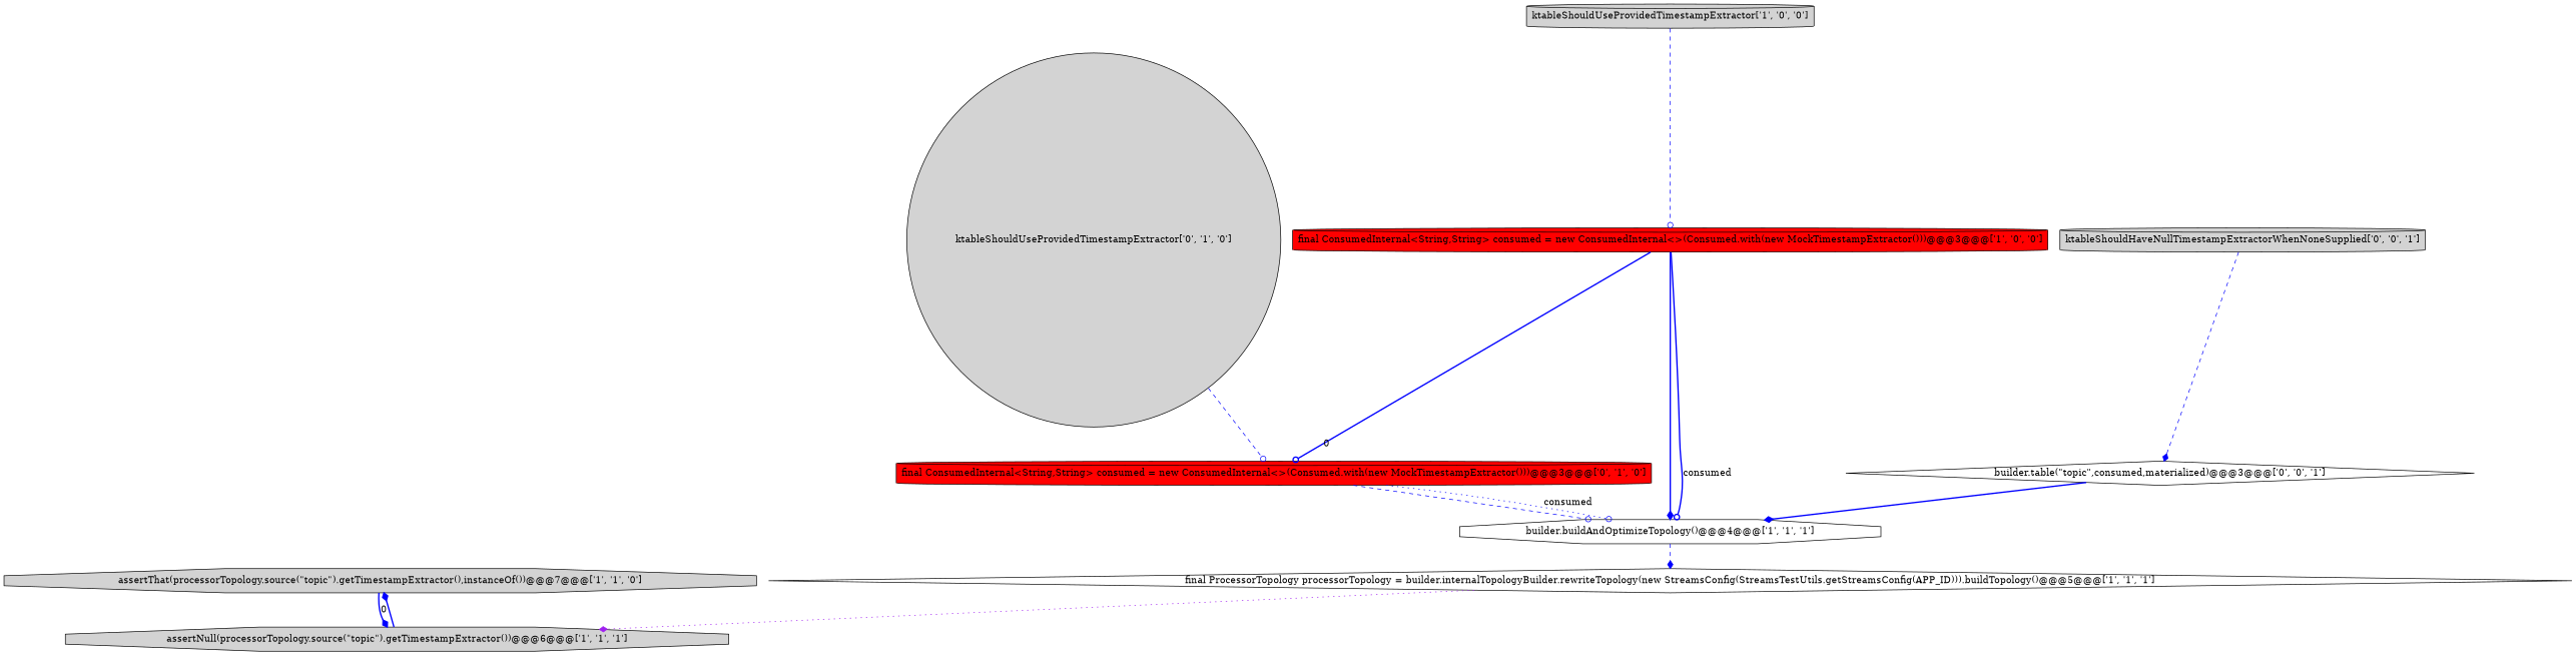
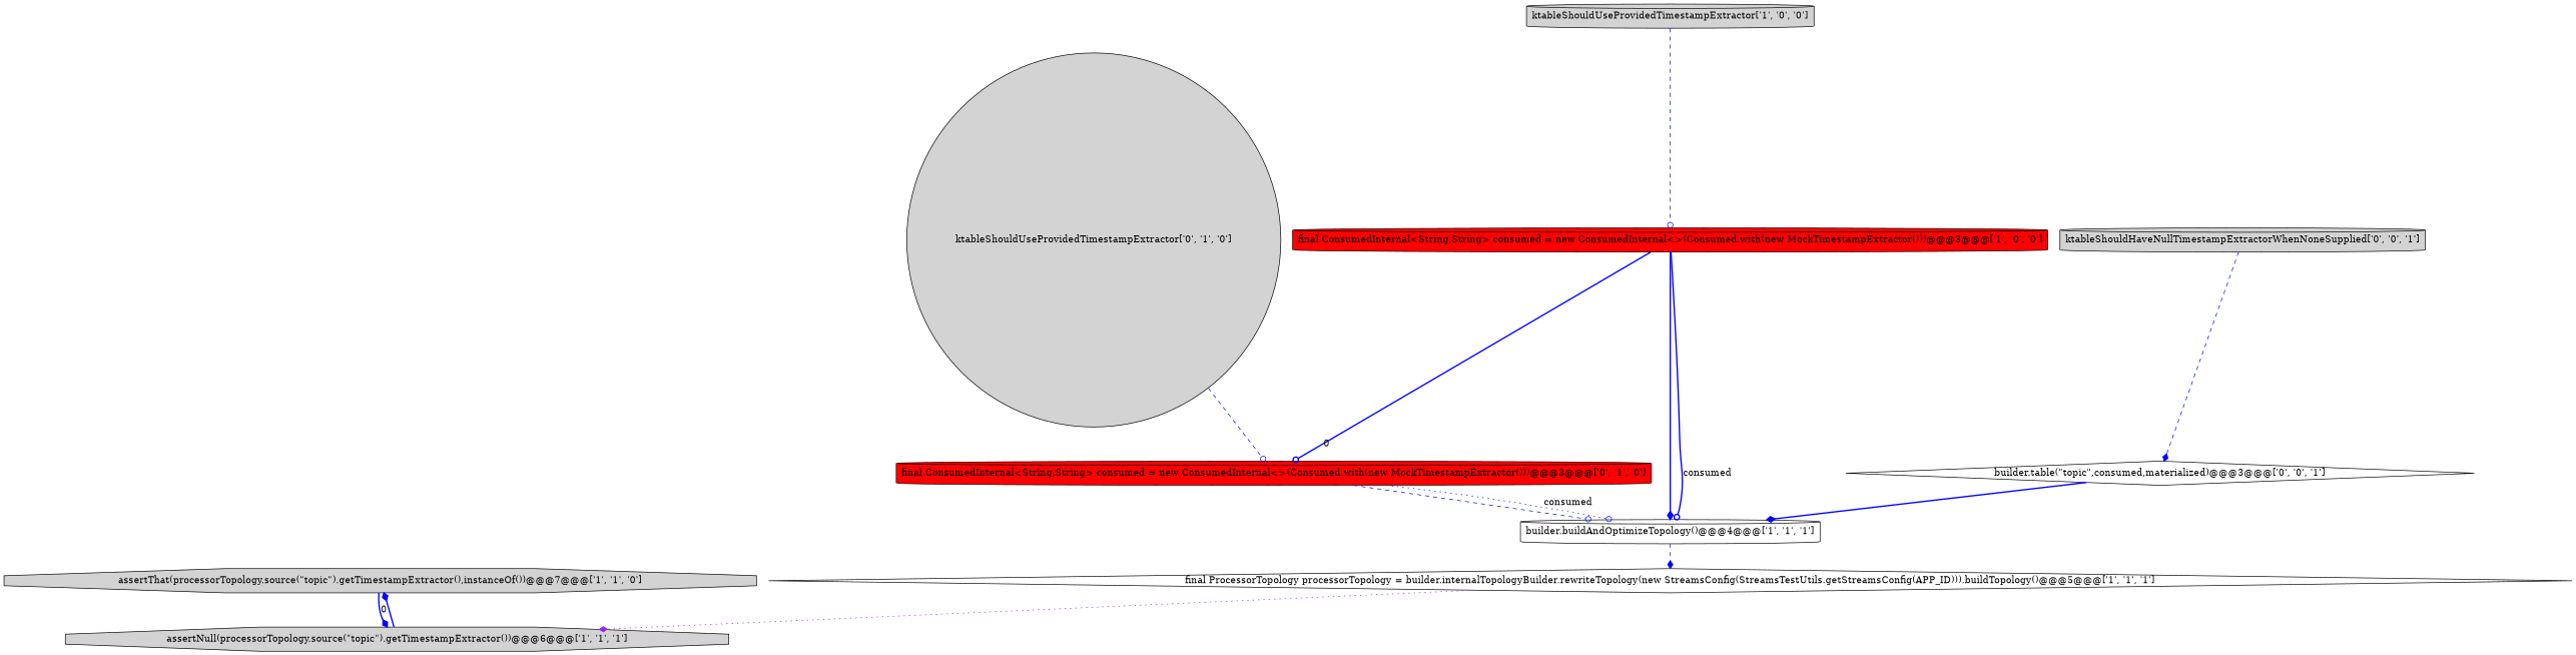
  digraph {
    node [fillcolor=lightgray shape=cylinder style=filled]
    edge [style=bold color=blue arrowhead=diamond]
    n1 [label="assertThat(processorTopology.source(\"topic\").getTimestampExtractor(),instanceOf())@@@7@@@['1', '1', '0']" shape=octagon]
    n2 [label="assertNull(processorTopology.source(\"topic\").getTimestampExtractor())@@@6@@@['1', '1', '1']" shape=octagon]
    n3 [fillcolor=red label="final ConsumedInternal<String,String> consumed = new ConsumedInternal<>(Consumed.with(new MockTimestampExtractor()))@@@3@@@['0', '1', '0']"]
-   n4 [fillcolor=white label="builder.buildAndOptimizeTopology()@@@4@@@['1', '1', '1']" shape=octagon]
+   n4 [fillcolor=white label="builder.buildAndOptimizeTopology()@@@4@@@['1', '1', '1']"]
    n5 [label="ktableShouldHaveNullTimestampExtractorWhenNoneSupplied['0', '0', '1']"]
    n6 [fillcolor=white label="builder.table(\"topic\",consumed,materialized)@@@3@@@['0', '0', '1']" shape=diamond]
    n7 [fillcolor=white label="final ProcessorTopology processorTopology = builder.internalTopologyBuilder.rewriteTopology(new StreamsConfig(StreamsTestUtils.getStreamsConfig(APP_ID))).buildTopology()@@@5@@@['1', '1', '1']" shape=diamond]
    n8 [label="ktableShouldUseProvidedTimestampExtractor['0', '1', '0']" shape=circle]
    n9 [label="ktableShouldUseProvidedTimestampExtractor['1', '0', '0']"]
    n10 [fillcolor=red label="final ConsumedInternal<String,String> consumed = new ConsumedInternal<>(Consumed.with(new MockTimestampExtractor()))@@@3@@@['1', '0', '0']"]
    n1 -> n2 [label=0]
    n2 -> n1
    n3 -> n4 [style=dashed arrowhead=odot]
    n3 -> n4 [label=consumed style=dotted arrowhead=odot]
    n4 -> n7 [style=dashed]
    n5 -> n6 [style=dashed]
    n6 -> n4
    n7 -> n2 [style=dotted color=purple]
    n8 -> n3 [style=dashed arrowhead=odot]
    n9 -> n10 [style=dashed arrowhead=odot]
    n10 -> n3 [label=0 arrowhead=odot]
    n10 -> n4
    n10 -> n4 [label=consumed arrowhead=odot]
  }
